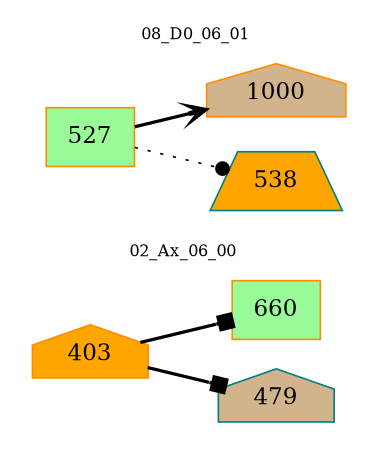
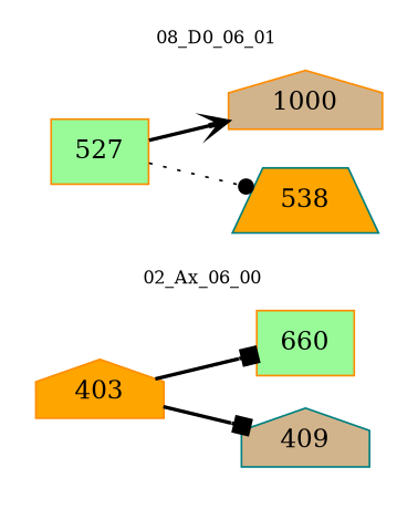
  digraph {
    rankdir=LR
    node [color=darkorange fillcolor=orange shape=house style=filled]
    edge [arrowhead=box color=black style=bold]
    n1 [label=403]
-   n2 [color=teal fillcolor=tan label=479]
+   n2 [color=teal fillcolor=tan label=409]
    n3 [fillcolor=palegreen label=660 shape=box]
    n4 [fillcolor=palegreen label=527 shape=box]
    n5 [color=teal label=538 shape=trapezium]
    n6 [fillcolor=tan label=1000]
    subgraph cluster_1 {
      color=white
      fontsize=10
      label="02_Ax_06_00"
      n1
      n2
      n3
    }
    subgraph cluster_2 {
      color=white
      fontsize=10
      label="08_D0_06_01"
      n4
      n5
      n6
    }
    n1 -> n2
    n1 -> n3
    n4 -> n5 [arrowhead=dot style=dotted]
    n4 -> n6 [arrowhead=vee]
  }
